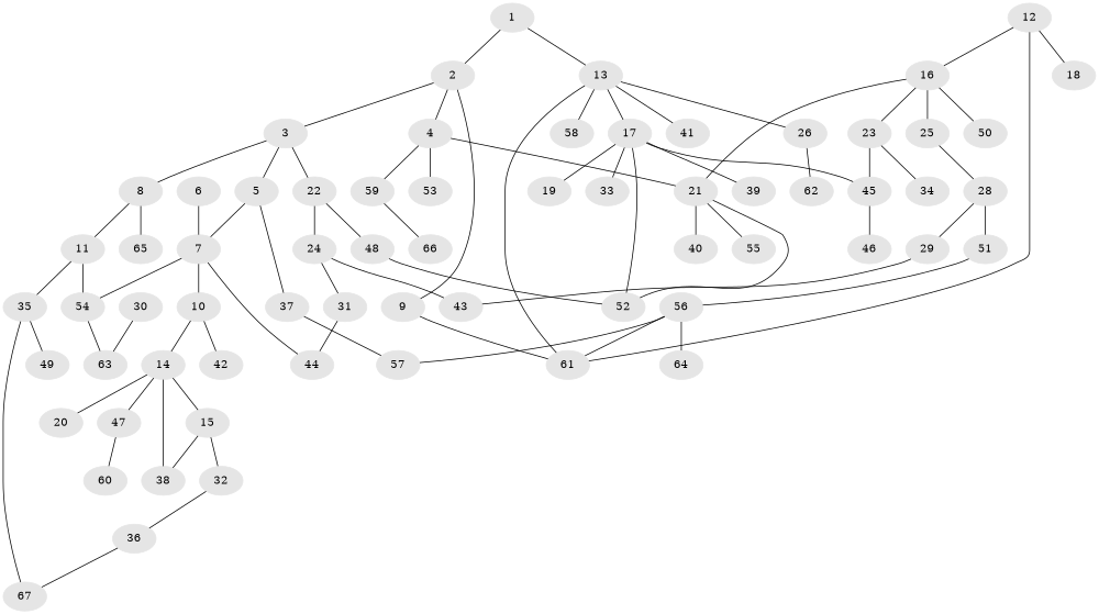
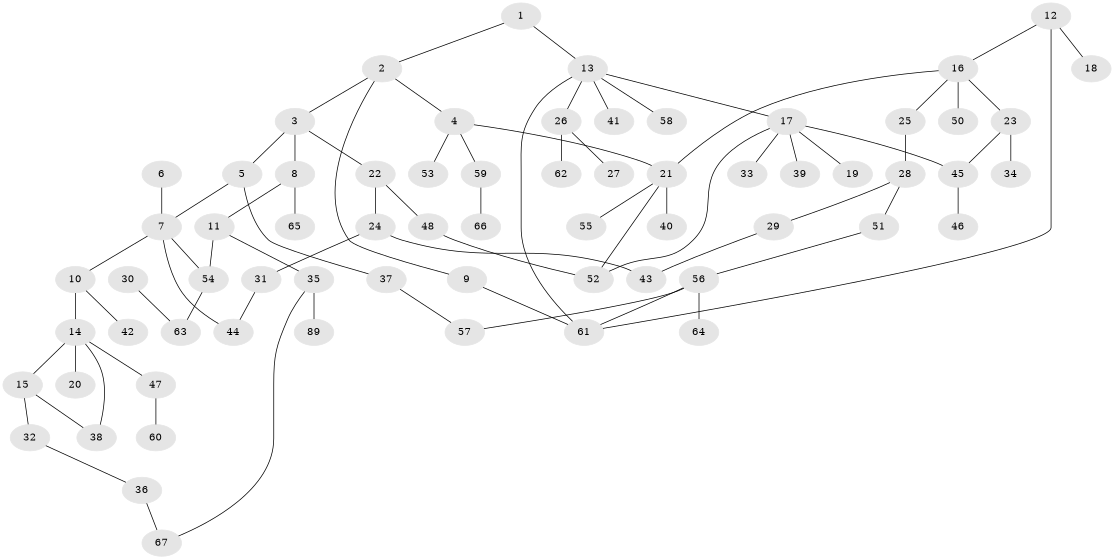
  graph {
    node [color=gray90 style=filled]
    1
    2
    13
    3
    4
    9
    61
    17
    26
    41
    58
    5
    8
    22
    21
    53
    59
    12
    16
    18
    37
    7
    11
    65
    24
    48
    52
    40
    55
    66
    6
    57
    10
    44
    54
    14
    42
    63
    35
    15
    20
    47
    38
-   49
+   49 [label=89]
    67
    23
    25
    50
    19
    33
    39
    45
+   27
    62
    32
    30
    60
    36
    34
    28
    46
    31
    43
    29
    51
    56
    64
    1 -- 2
    1 -- 13
    2 -- 3
    2 -- 4
    2 -- 9
    13 -- 61
    13 -- 17
    13 -- 26
    13 -- 41
    13 -- 58
    3 -- 5
    3 -- 8
    3 -- 22
    4 -- 21
    4 -- 53
    4 -- 59
    9 -- 61
    17 -- 52
    17 -- 19
    17 -- 33
    17 -- 39
    17 -- 45
+   26 -- 27
    26 -- 62
    5 -- 37
    5 -- 7
    8 -- 11
    8 -- 65
    22 -- 24
    22 -- 48
    21 -- 52
    21 -- 40
    21 -- 55
    59 -- 66
    12 -- 61
    12 -- 16
    12 -- 18
    16 -- 21
    16 -- 23
    16 -- 25
    16 -- 50
    37 -- 57
    7 -- 10
    7 -- 44
    7 -- 54
    11 -- 54
    11 -- 35
    24 -- 31
    24 -- 43
    48 -- 52
    6 -- 7
    10 -- 14
    10 -- 42
    54 -- 63
    14 -- 15
    14 -- 20
    14 -- 47
    14 -- 38
    35 -- 49
    35 -- 67
    15 -- 38
    15 -- 32
    47 -- 60
    23 -- 45
    23 -- 34
    25 -- 28
    45 -- 46
    32 -- 36
    30 -- 63
    36 -- 67
    28 -- 29
    28 -- 51
    31 -- 44
    29 -- 43
    51 -- 56
    56 -- 61
    56 -- 57
    56 -- 64
  }
